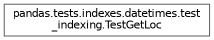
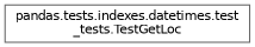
  digraph {
    rankdir=LR
    fontname="DejaVu Sans"
-   n1 [color=grey40 fillcolor=white fontname="DejaVu Sans" fontsize=10 height=0.2 label="pandas.tests.indexes.datetimes.test\l_indexing.TestGetLoc" shape=box style=filled width=0.4]
+   n1 [color=grey40 fillcolor=white fontname="DejaVu Sans" fontsize=10 height=0.2 label="pandas.tests.indexes.datetimes.test\l_tests.TestGetLoc" shape=box style=filled width=0.4]
  }
